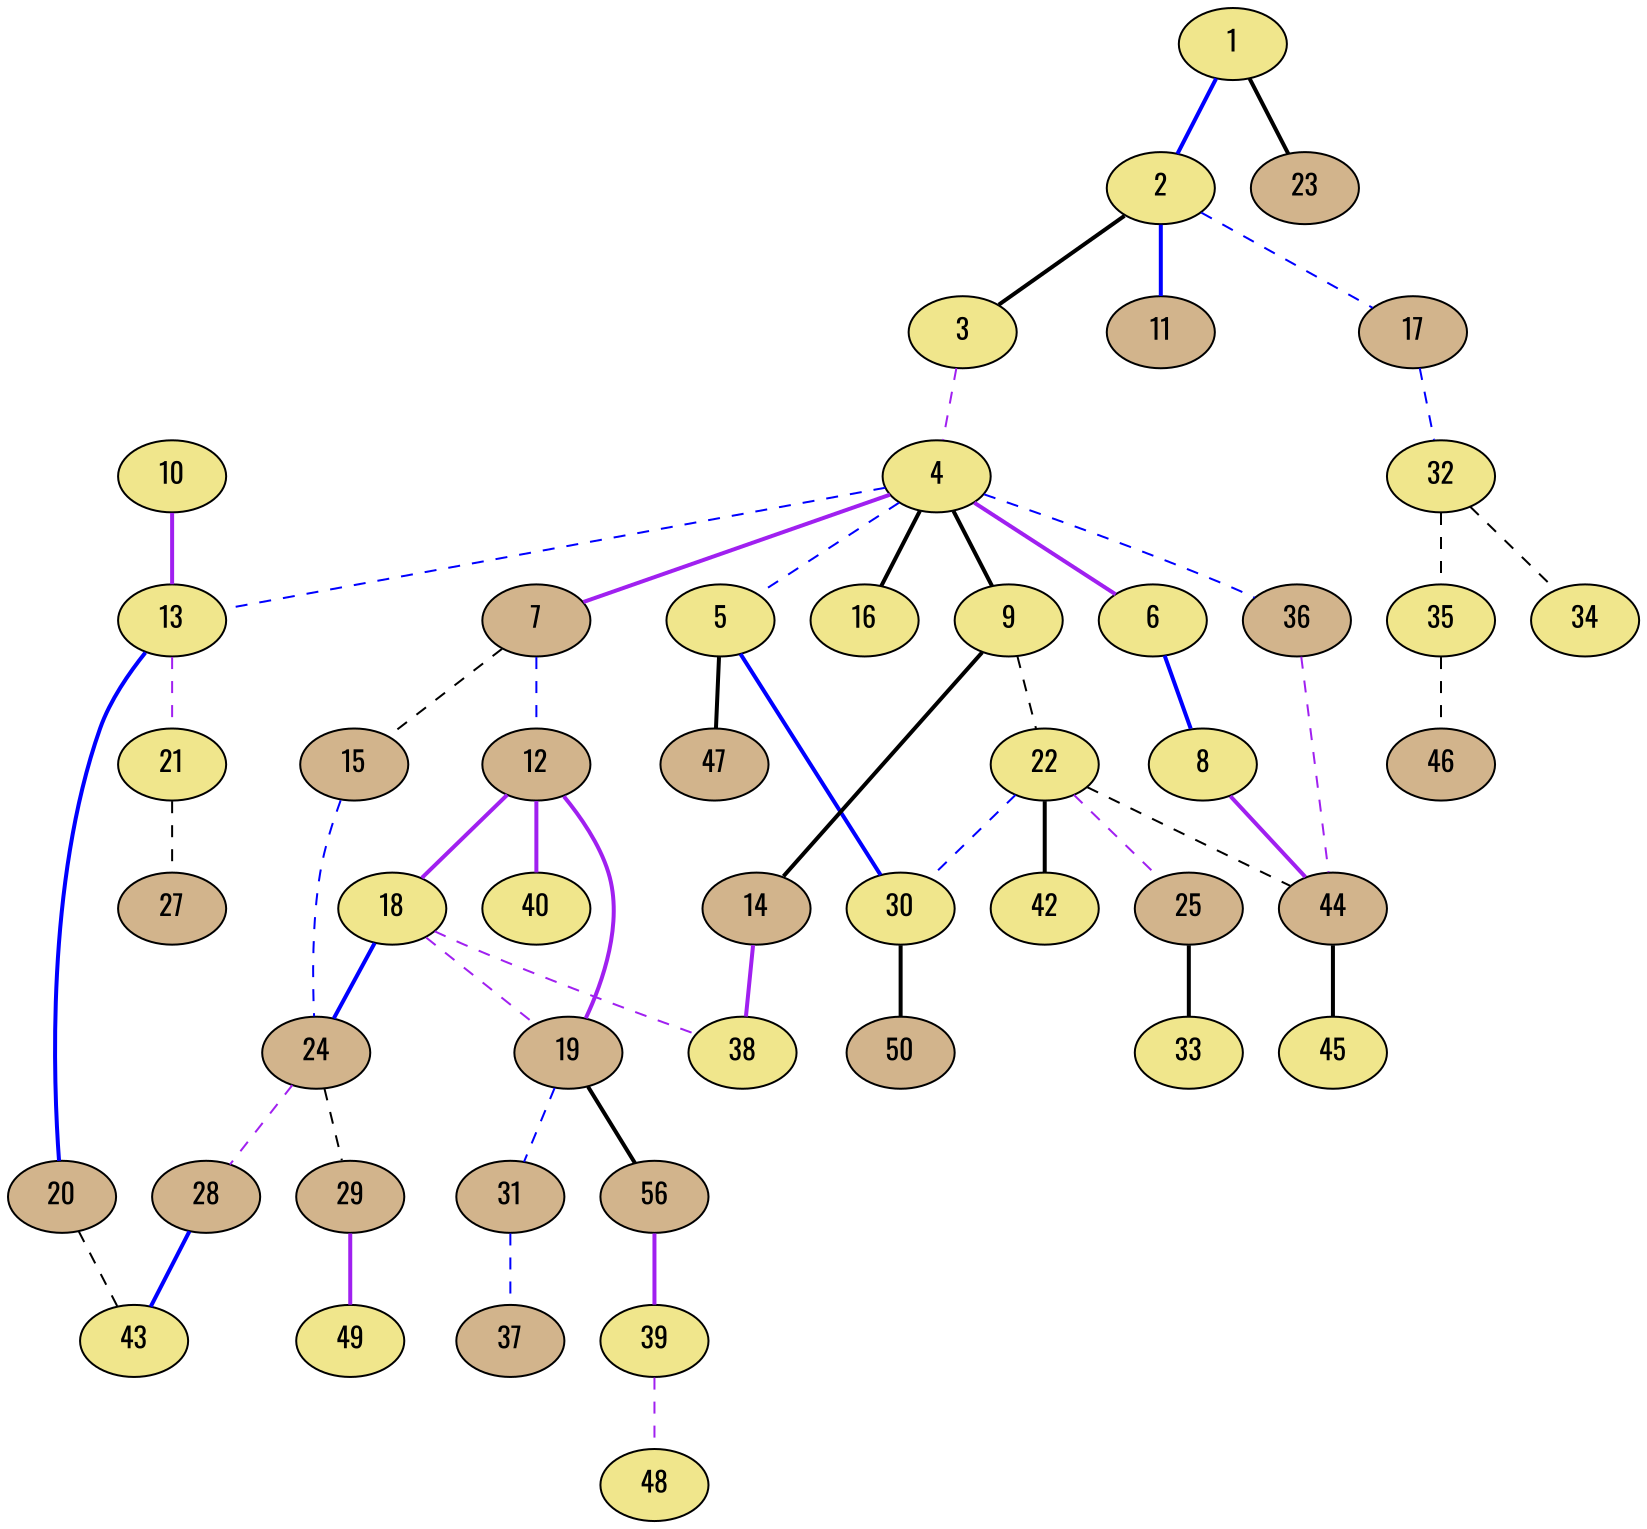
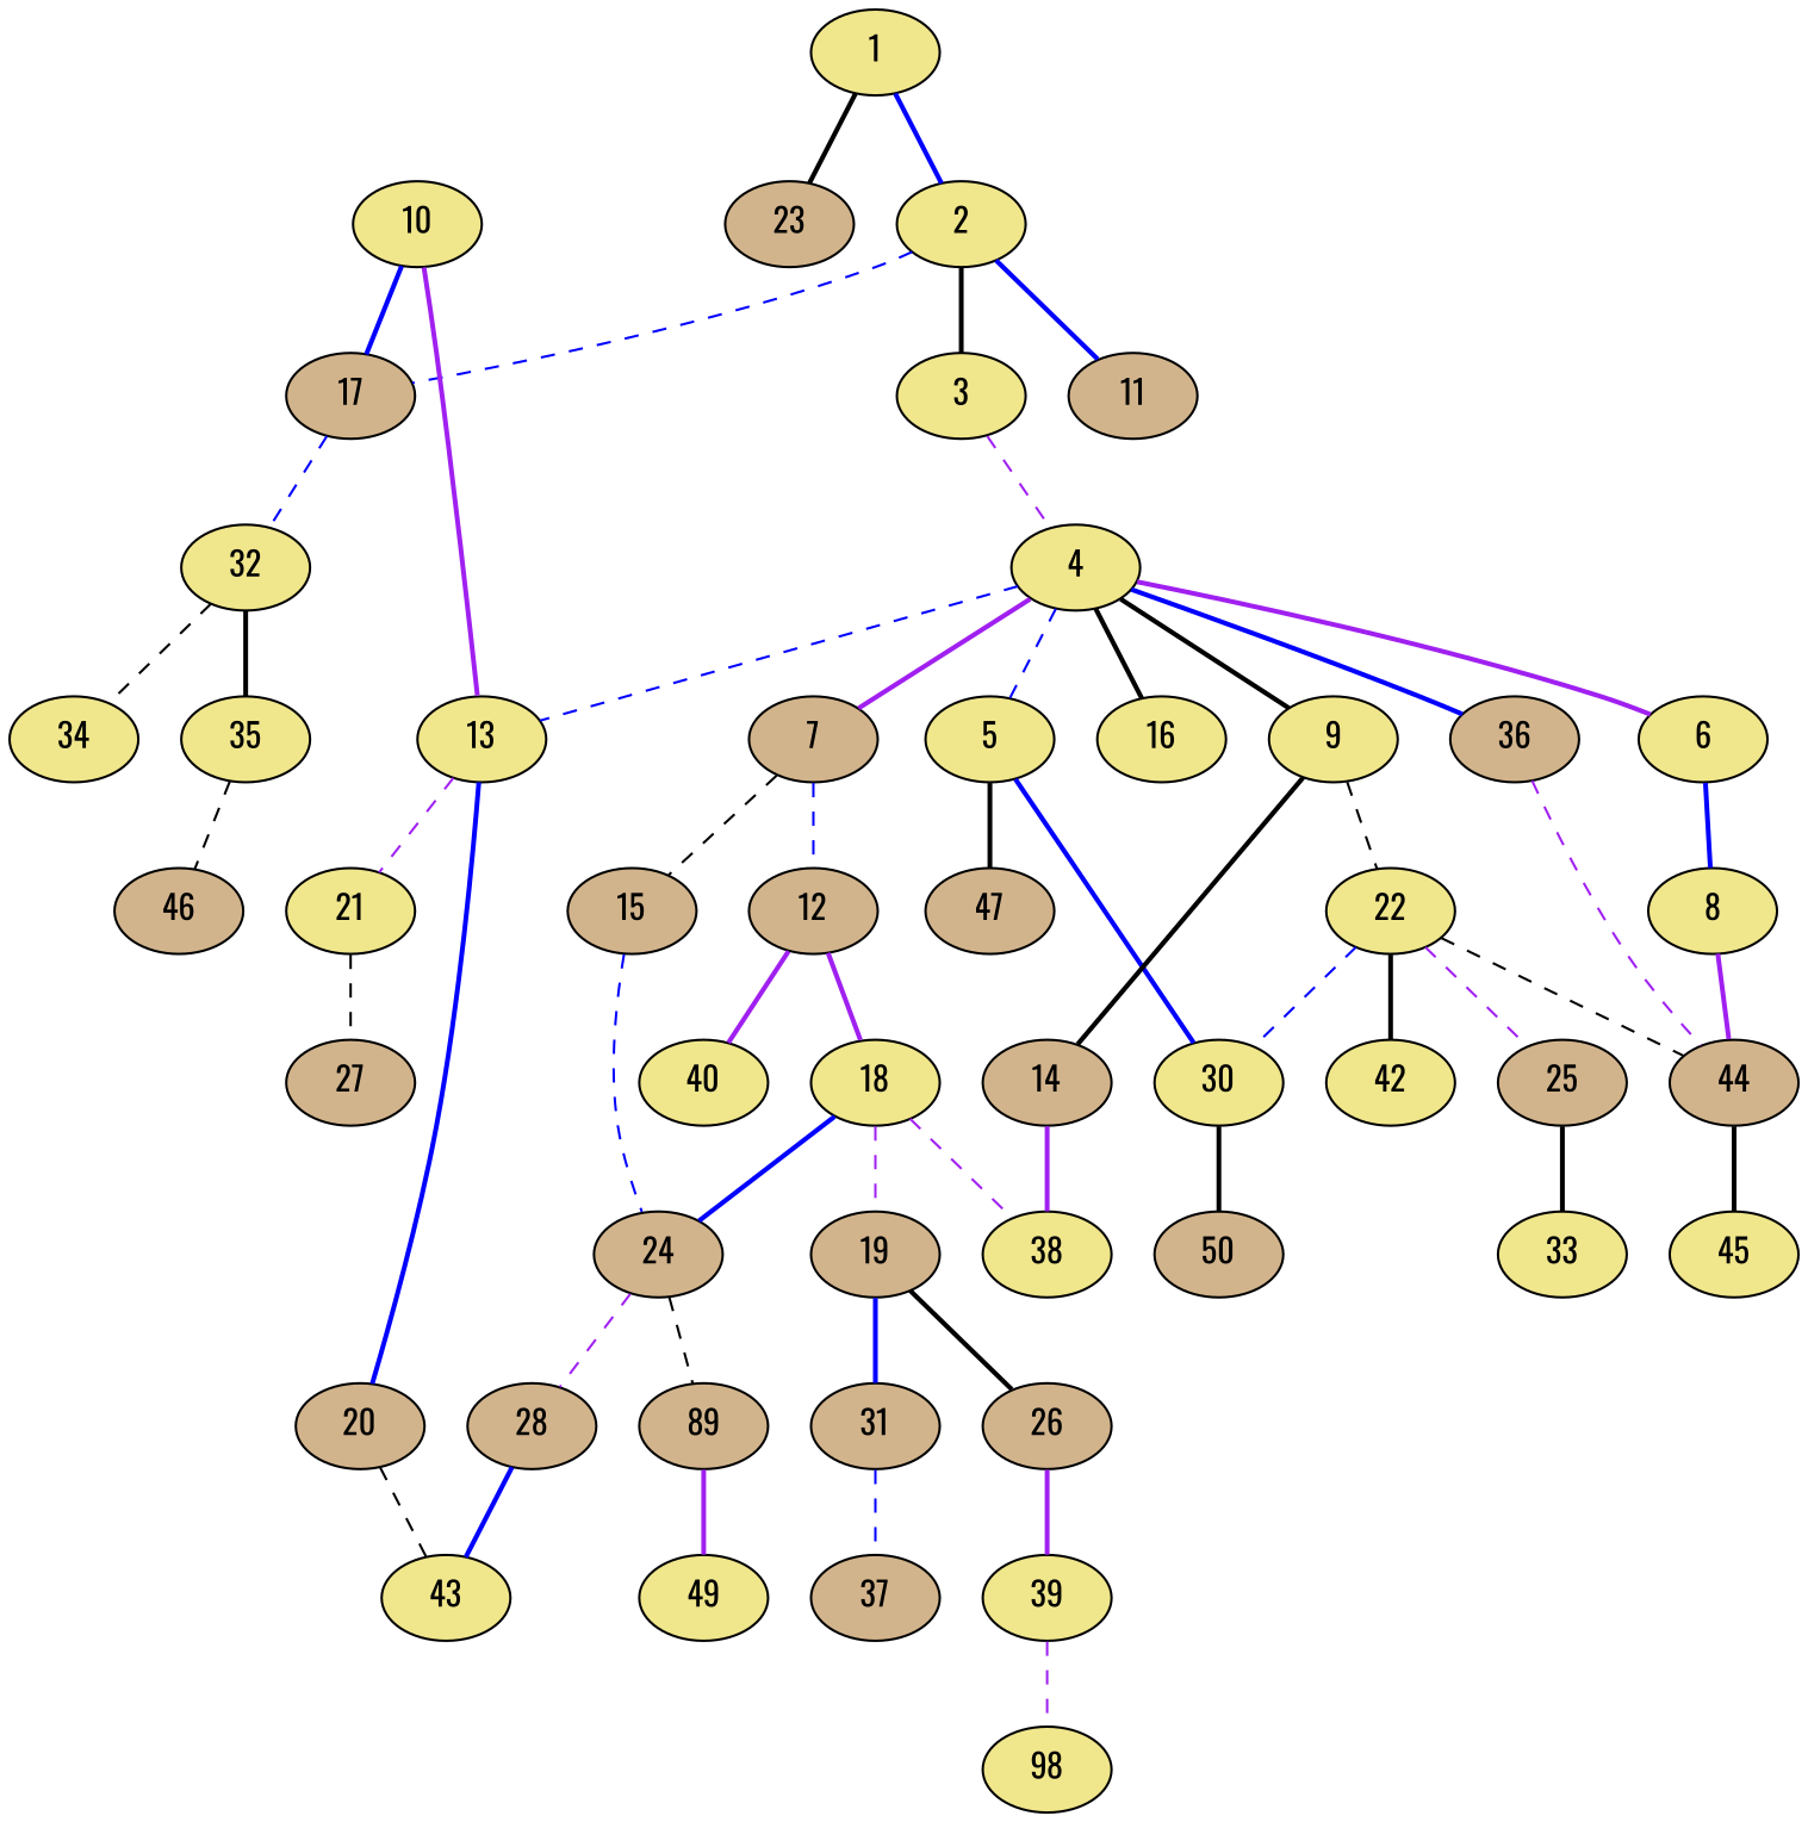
  graph {
    fontname=Oswald
    node [fillcolor=khaki fontname=Oswald style=filled]
    edge [color=black fontname=Oswald style=bold]
    1
    2
    23 [fillcolor=tan]
    3
    11 [fillcolor=tan]
    17 [fillcolor=tan]
    4
    32
    5
    6
    7 [fillcolor=tan]
    9
    13
    16
    36 [fillcolor=tan]
    10
    34
    35
    30
    47 [fillcolor=tan]
    8
    12 [fillcolor=tan]
    15 [fillcolor=tan]
    14 [fillcolor=tan]
    22
    20 [fillcolor=tan]
    21
    44 [fillcolor=tan]
    50 [fillcolor=tan]
    18
    19 [fillcolor=tan]
    40
    24 [fillcolor=tan]
    38
    25 [fillcolor=tan]
    42
    43
    27 [fillcolor=tan]
    45
-   26 [fillcolor=tan label=56]
+   26 [fillcolor=tan]
    31 [fillcolor=tan]
    28 [fillcolor=tan]
-   29 [fillcolor=tan]
+   29 [fillcolor=tan label=89]
    33
    39
    37 [fillcolor=tan]
    49
    46 [fillcolor=tan]
-   48
+   48 [label=98]
    1 -- 2 [color=blue]
    1 -- 23
    2 -- 3
    2 -- 11 [color=blue]
    2 -- 17 [color=blue style=dashed]
    3 -- 4 [color=purple style=dashed]
    17 -- 32 [color=blue style=dashed]
    4 -- 5 [color=blue style=dashed]
    4 -- 6 [color=purple]
    4 -- 7 [color=purple]
    4 -- 9
    4 -- 13 [color=blue style=dashed]
    4 -- 16
-   4 -- 36 [color=blue style=dashed]
+   4 -- 36 [color=blue]
    32 -- 34 [style=dashed]
-   32 -- 35 [style=dashed]
+   32 -- 35
    5 -- 30 [color=blue]
    5 -- 47
    6 -- 8 [color=blue]
    7 -- 12 [color=blue style=dashed]
    7 -- 15 [style=dashed]
    9 -- 14
    9 -- 22 [style=dashed]
    13 -- 20 [color=blue]
    13 -- 21 [color=purple style=dashed]
    36 -- 44 [color=purple style=dashed]
+   10 -- 17 [color=blue]
    10 -- 13 [color=purple]
    35 -- 46 [style=dashed]
    30 -- 50
    8 -- 44 [color=purple]
    12 -- 18 [color=purple]
-   12 -- 19 [color=purple]
    12 -- 40 [color=purple]
    15 -- 24 [color=blue style=dashed]
    14 -- 38 [color=purple]
    22 -- 30 [color=blue style=dashed]
    22 -- 44 [style=dashed]
    22 -- 25 [color=purple style=dashed]
    22 -- 42
    20 -- 43 [style=dashed]
    21 -- 27 [style=dashed]
    44 -- 45
    18 -- 19 [color=purple style=dashed]
    18 -- 24 [color=blue]
    18 -- 38 [color=purple style=dashed]
    19 -- 26
-   19 -- 31 [color=blue style=dashed]
+   19 -- 31 [color=blue]
    24 -- 28 [color=purple style=dashed]
    24 -- 29 [style=dashed]
    25 -- 33
    26 -- 39 [color=purple]
    31 -- 37 [color=blue style=dashed]
    28 -- 43 [color=blue]
    29 -- 49 [color=purple]
    39 -- 48 [color=purple style=dashed]
  }
